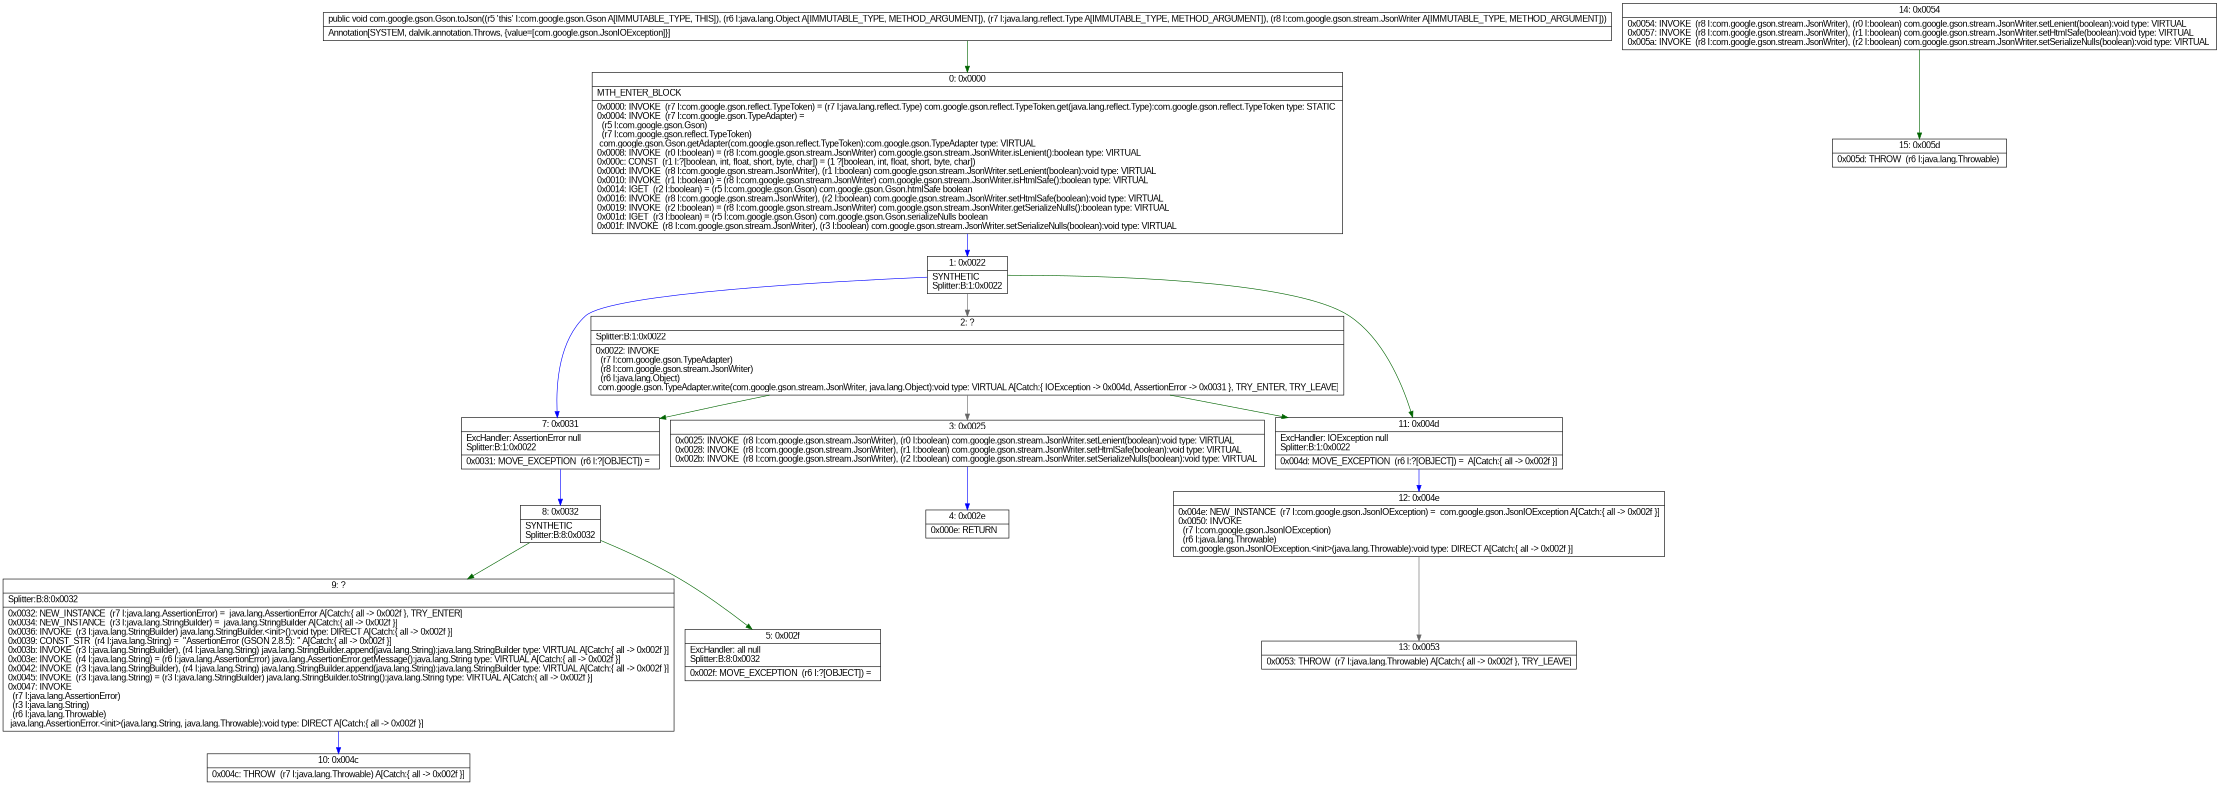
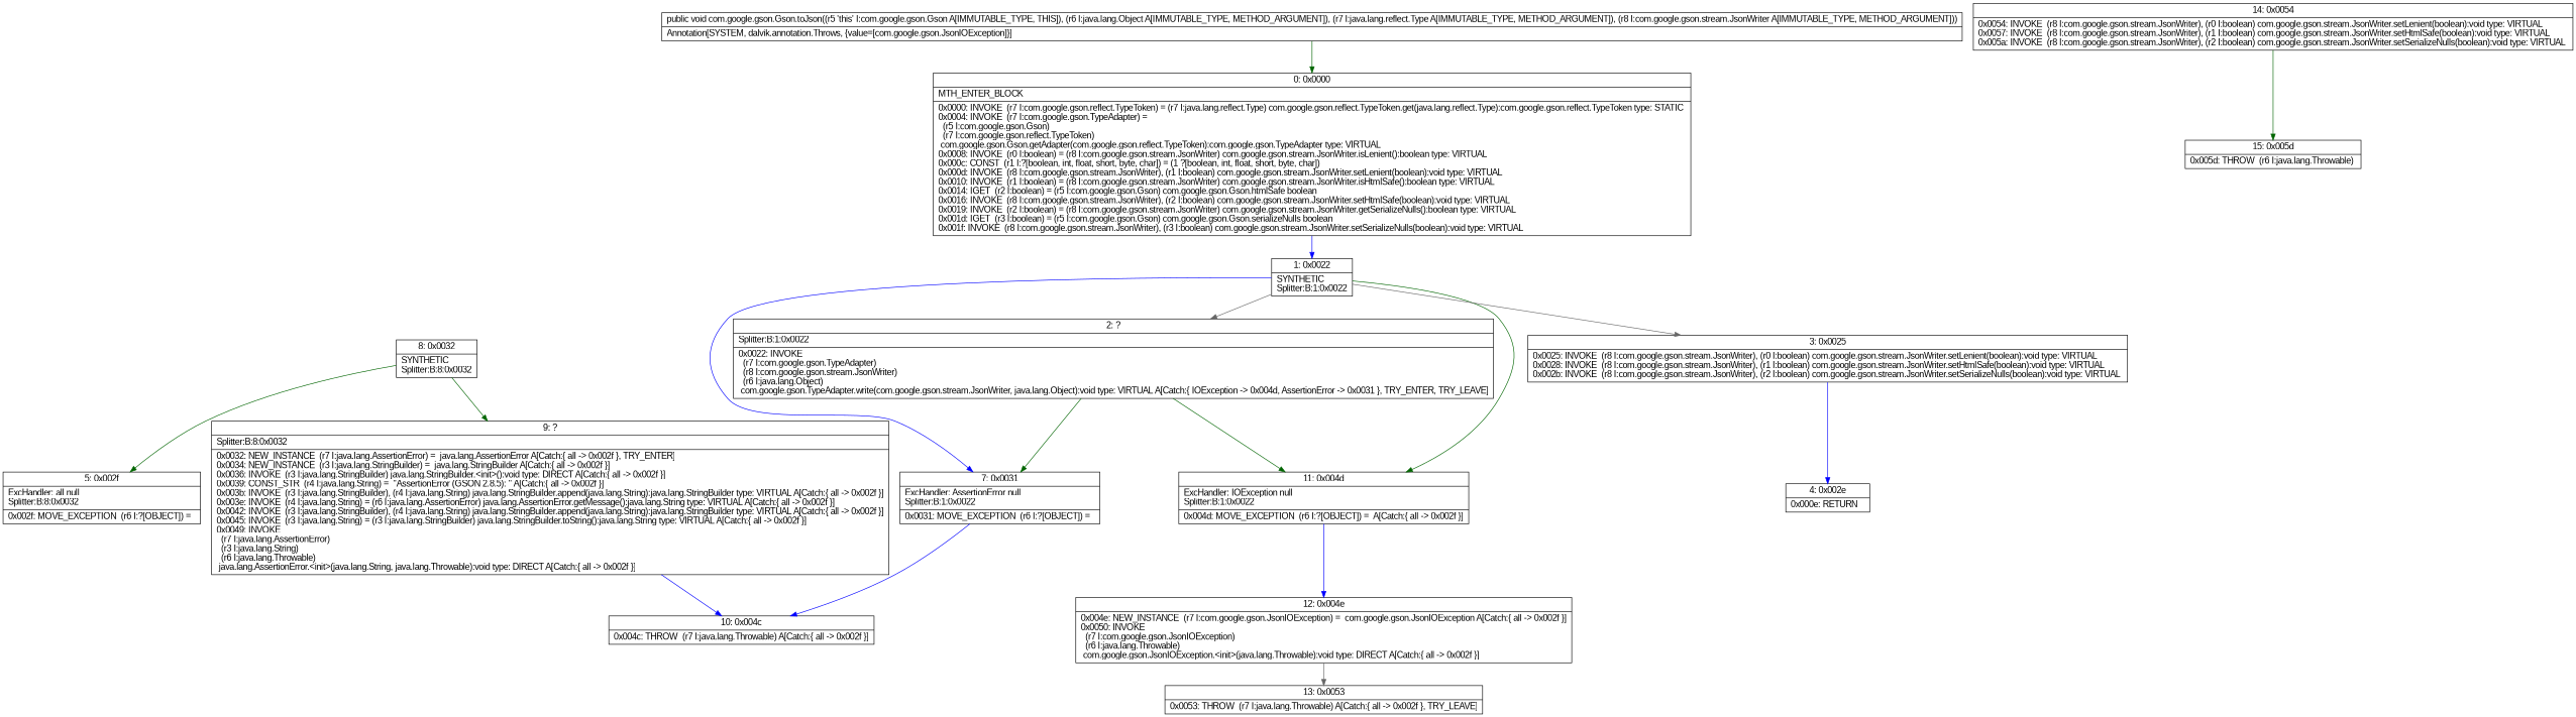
  digraph {
    fontname="Liberation Sans"
    node [fontname="Liberation Sans" shape=record]
    edge [color=darkgreen fontname="Liberation Sans"]
    n1 [label="{0\:\ 0x0000|MTH_ENTER_BLOCK\l|0x0000: INVOKE  (r7 I:com.google.gson.reflect.TypeToken) = (r7 I:java.lang.reflect.Type) com.google.gson.reflect.TypeToken.get(java.lang.reflect.Type):com.google.gson.reflect.TypeToken type: STATIC \l0x0004: INVOKE  (r7 I:com.google.gson.TypeAdapter) = \l  (r5 I:com.google.gson.Gson)\l  (r7 I:com.google.gson.reflect.TypeToken)\l com.google.gson.Gson.getAdapter(com.google.gson.reflect.TypeToken):com.google.gson.TypeAdapter type: VIRTUAL \l0x0008: INVOKE  (r0 I:boolean) = (r8 I:com.google.gson.stream.JsonWriter) com.google.gson.stream.JsonWriter.isLenient():boolean type: VIRTUAL \l0x000c: CONST  (r1 I:?[boolean, int, float, short, byte, char]) = (1 ?[boolean, int, float, short, byte, char]) \l0x000d: INVOKE  (r8 I:com.google.gson.stream.JsonWriter), (r1 I:boolean) com.google.gson.stream.JsonWriter.setLenient(boolean):void type: VIRTUAL \l0x0010: INVOKE  (r1 I:boolean) = (r8 I:com.google.gson.stream.JsonWriter) com.google.gson.stream.JsonWriter.isHtmlSafe():boolean type: VIRTUAL \l0x0014: IGET  (r2 I:boolean) = (r5 I:com.google.gson.Gson) com.google.gson.Gson.htmlSafe boolean \l0x0016: INVOKE  (r8 I:com.google.gson.stream.JsonWriter), (r2 I:boolean) com.google.gson.stream.JsonWriter.setHtmlSafe(boolean):void type: VIRTUAL \l0x0019: INVOKE  (r2 I:boolean) = (r8 I:com.google.gson.stream.JsonWriter) com.google.gson.stream.JsonWriter.getSerializeNulls():boolean type: VIRTUAL \l0x001d: IGET  (r3 I:boolean) = (r5 I:com.google.gson.Gson) com.google.gson.Gson.serializeNulls boolean \l0x001f: INVOKE  (r8 I:com.google.gson.stream.JsonWriter), (r3 I:boolean) com.google.gson.stream.JsonWriter.setSerializeNulls(boolean):void type: VIRTUAL \l}"]
    n2 [label="{1\:\ 0x0022|SYNTHETIC\lSplitter:B:1:0x0022\l}"]
    n3 [label="{2\:\ ?|Splitter:B:1:0x0022\l|0x0022: INVOKE  \l  (r7 I:com.google.gson.TypeAdapter)\l  (r8 I:com.google.gson.stream.JsonWriter)\l  (r6 I:java.lang.Object)\l com.google.gson.TypeAdapter.write(com.google.gson.stream.JsonWriter, java.lang.Object):void type: VIRTUAL A[Catch:\{ IOException \-\> 0x004d, AssertionError \-\> 0x0031 \}, TRY_ENTER, TRY_LEAVE]\l}"]
    n4 [label="{7\:\ 0x0031|ExcHandler: AssertionError null\lSplitter:B:1:0x0022\l|0x0031: MOVE_EXCEPTION  (r6 I:?[OBJECT]) =  \l}"]
    n5 [label="{11\:\ 0x004d|ExcHandler: IOException null\lSplitter:B:1:0x0022\l|0x004d: MOVE_EXCEPTION  (r6 I:?[OBJECT]) =  A[Catch:\{ all \-\> 0x002f \}]\l}"]
    n6 [label="{3\:\ 0x0025|0x0025: INVOKE  (r8 I:com.google.gson.stream.JsonWriter), (r0 I:boolean) com.google.gson.stream.JsonWriter.setLenient(boolean):void type: VIRTUAL \l0x0028: INVOKE  (r8 I:com.google.gson.stream.JsonWriter), (r1 I:boolean) com.google.gson.stream.JsonWriter.setHtmlSafe(boolean):void type: VIRTUAL \l0x002b: INVOKE  (r8 I:com.google.gson.stream.JsonWriter), (r2 I:boolean) com.google.gson.stream.JsonWriter.setSerializeNulls(boolean):void type: VIRTUAL \l}"]
    n7 [label="{5\:\ 0x002f|ExcHandler: all null\lSplitter:B:8:0x0032\l|0x002f: MOVE_EXCEPTION  (r6 I:?[OBJECT]) =  \l}"]
    n8 [label="{8\:\ 0x0032|SYNTHETIC\lSplitter:B:8:0x0032\l}"]
    n9 [label="{12\:\ 0x004e|0x004e: NEW_INSTANCE  (r7 I:com.google.gson.JsonIOException) =  com.google.gson.JsonIOException A[Catch:\{ all \-\> 0x002f \}]\l0x0050: INVOKE  \l  (r7 I:com.google.gson.JsonIOException)\l  (r6 I:java.lang.Throwable)\l com.google.gson.JsonIOException.\<init\>(java.lang.Throwable):void type: DIRECT A[Catch:\{ all \-\> 0x002f \}]\l}"]
    n10 [label="{4\:\ 0x002e|0x000e: RETURN   \l}"]
    n11 [label="{14\:\ 0x0054|0x0054: INVOKE  (r8 I:com.google.gson.stream.JsonWriter), (r0 I:boolean) com.google.gson.stream.JsonWriter.setLenient(boolean):void type: VIRTUAL \l0x0057: INVOKE  (r8 I:com.google.gson.stream.JsonWriter), (r1 I:boolean) com.google.gson.stream.JsonWriter.setHtmlSafe(boolean):void type: VIRTUAL \l0x005a: INVOKE  (r8 I:com.google.gson.stream.JsonWriter), (r2 I:boolean) com.google.gson.stream.JsonWriter.setSerializeNulls(boolean):void type: VIRTUAL \l}"]
    n12 [label="{15\:\ 0x005d|0x005d: THROW  (r6 I:java.lang.Throwable) \l}"]
-   n13 [label="{9\:\ ?|Splitter:B:8:0x0032\l|0x0032: NEW_INSTANCE  (r7 I:java.lang.AssertionError) =  java.lang.AssertionError A[Catch:\{ all \-\> 0x002f \}, TRY_ENTER]\l0x0034: NEW_INSTANCE  (r3 I:java.lang.StringBuilder) =  java.lang.StringBuilder A[Catch:\{ all \-\> 0x002f \}]\l0x0036: INVOKE  (r3 I:java.lang.StringBuilder) java.lang.StringBuilder.\<init\>():void type: DIRECT A[Catch:\{ all \-\> 0x002f \}]\l0x0039: CONST_STR  (r4 I:java.lang.String) =  \"AssertionError (GSON 2.8.5): \" A[Catch:\{ all \-\> 0x002f \}]\l0x003b: INVOKE  (r3 I:java.lang.StringBuilder), (r4 I:java.lang.String) java.lang.StringBuilder.append(java.lang.String):java.lang.StringBuilder type: VIRTUAL A[Catch:\{ all \-\> 0x002f \}]\l0x003e: INVOKE  (r4 I:java.lang.String) = (r6 I:java.lang.AssertionError) java.lang.AssertionError.getMessage():java.lang.String type: VIRTUAL A[Catch:\{ all \-\> 0x002f \}]\l0x0042: INVOKE  (r3 I:java.lang.StringBuilder), (r4 I:java.lang.String) java.lang.StringBuilder.append(java.lang.String):java.lang.StringBuilder type: VIRTUAL A[Catch:\{ all \-\> 0x002f \}]\l0x0045: INVOKE  (r3 I:java.lang.String) = (r3 I:java.lang.StringBuilder) java.lang.StringBuilder.toString():java.lang.String type: VIRTUAL A[Catch:\{ all \-\> 0x002f \}]\l0x0047: INVOKE  \l  (r7 I:java.lang.AssertionError)\l  (r3 I:java.lang.String)\l  (r6 I:java.lang.Throwable)\l java.lang.AssertionError.\<init\>(java.lang.String, java.lang.Throwable):void type: DIRECT A[Catch:\{ all \-\> 0x002f \}]\l}"]
+   n13 [label="{9\:\ ?|Splitter:B:8:0x0032\l|0x0032: NEW_INSTANCE  (r7 I:java.lang.AssertionError) =  java.lang.AssertionError A[Catch:\{ all \-\> 0x002f \}, TRY_ENTER]\l0x0034: NEW_INSTANCE  (r3 I:java.lang.StringBuilder) =  java.lang.StringBuilder A[Catch:\{ all \-\> 0x002f \}]\l0x0036: INVOKE  (r3 I:java.lang.StringBuilder) java.lang.StringBuilder.\<init\>():void type: DIRECT A[Catch:\{ all \-\> 0x002f \}]\l0x0039: CONST_STR  (r4 I:java.lang.String) =  \"AssertionError (GSON 2.8.5): \" A[Catch:\{ all \-\> 0x002f \}]\l0x003b: INVOKE  (r3 I:java.lang.StringBuilder), (r4 I:java.lang.String) java.lang.StringBuilder.append(java.lang.String):java.lang.StringBuilder type: VIRTUAL A[Catch:\{ all \-\> 0x002f \}]\l0x003e: INVOKE  (r4 I:java.lang.String) = (r6 I:java.lang.AssertionError) java.lang.AssertionError.getMessage():java.lang.String type: VIRTUAL A[Catch:\{ all \-\> 0x002f \}]\l0x0042: INVOKE  (r3 I:java.lang.StringBuilder), (r4 I:java.lang.String) java.lang.StringBuilder.append(java.lang.String):java.lang.StringBuilder type: VIRTUAL A[Catch:\{ all \-\> 0x002f \}]\l0x0045: INVOKE  (r3 I:java.lang.String) = (r3 I:java.lang.StringBuilder) java.lang.StringBuilder.toString():java.lang.String type: VIRTUAL A[Catch:\{ all \-\> 0x002f \}]\l0x0049: INVOKE  \l  (r7 I:java.lang.AssertionError)\l  (r3 I:java.lang.String)\l  (r6 I:java.lang.Throwable)\l java.lang.AssertionError.\<init\>(java.lang.String, java.lang.Throwable):void type: DIRECT A[Catch:\{ all \-\> 0x002f \}]\l}"]
    n14 [label="{10\:\ 0x004c|0x004c: THROW  (r7 I:java.lang.Throwable) A[Catch:\{ all \-\> 0x002f \}]\l}"]
    n15 [label="{13\:\ 0x0053|0x0053: THROW  (r7 I:java.lang.Throwable) A[Catch:\{ all \-\> 0x002f \}, TRY_LEAVE]\l}"]
    n16 [label="{public void com.google.gson.Gson.toJson((r5 'this' I:com.google.gson.Gson A[IMMUTABLE_TYPE, THIS]), (r6 I:java.lang.Object A[IMMUTABLE_TYPE, METHOD_ARGUMENT]), (r7 I:java.lang.reflect.Type A[IMMUTABLE_TYPE, METHOD_ARGUMENT]), (r8 I:com.google.gson.stream.JsonWriter A[IMMUTABLE_TYPE, METHOD_ARGUMENT]))  | Annotation[SYSTEM, dalvik.annotation.Throws, \{value=[com.google.gson.JsonIOException]\}]\l}"]
    n1 -> n2 [color=blue]
    n2 -> n3 [color=gray40]
    n2 -> n4 [color=blue]
    n2 -> n5
    n3 -> n4
    n3 -> n5
-   n3 -> n6 [color=gray40]
-   n4 -> n8 [color=blue]
+   n2 -> n6 [color=gray40]
+   n4 -> n14 [color=blue]
    n5 -> n9 [color=blue]
    n6 -> n10 [color=blue]
    n8 -> n7
    n8 -> n13
    n9 -> n15 [color=gray40]
    n11 -> n12
    n13 -> n14 [color=blue]
    n16 -> n1
  }
